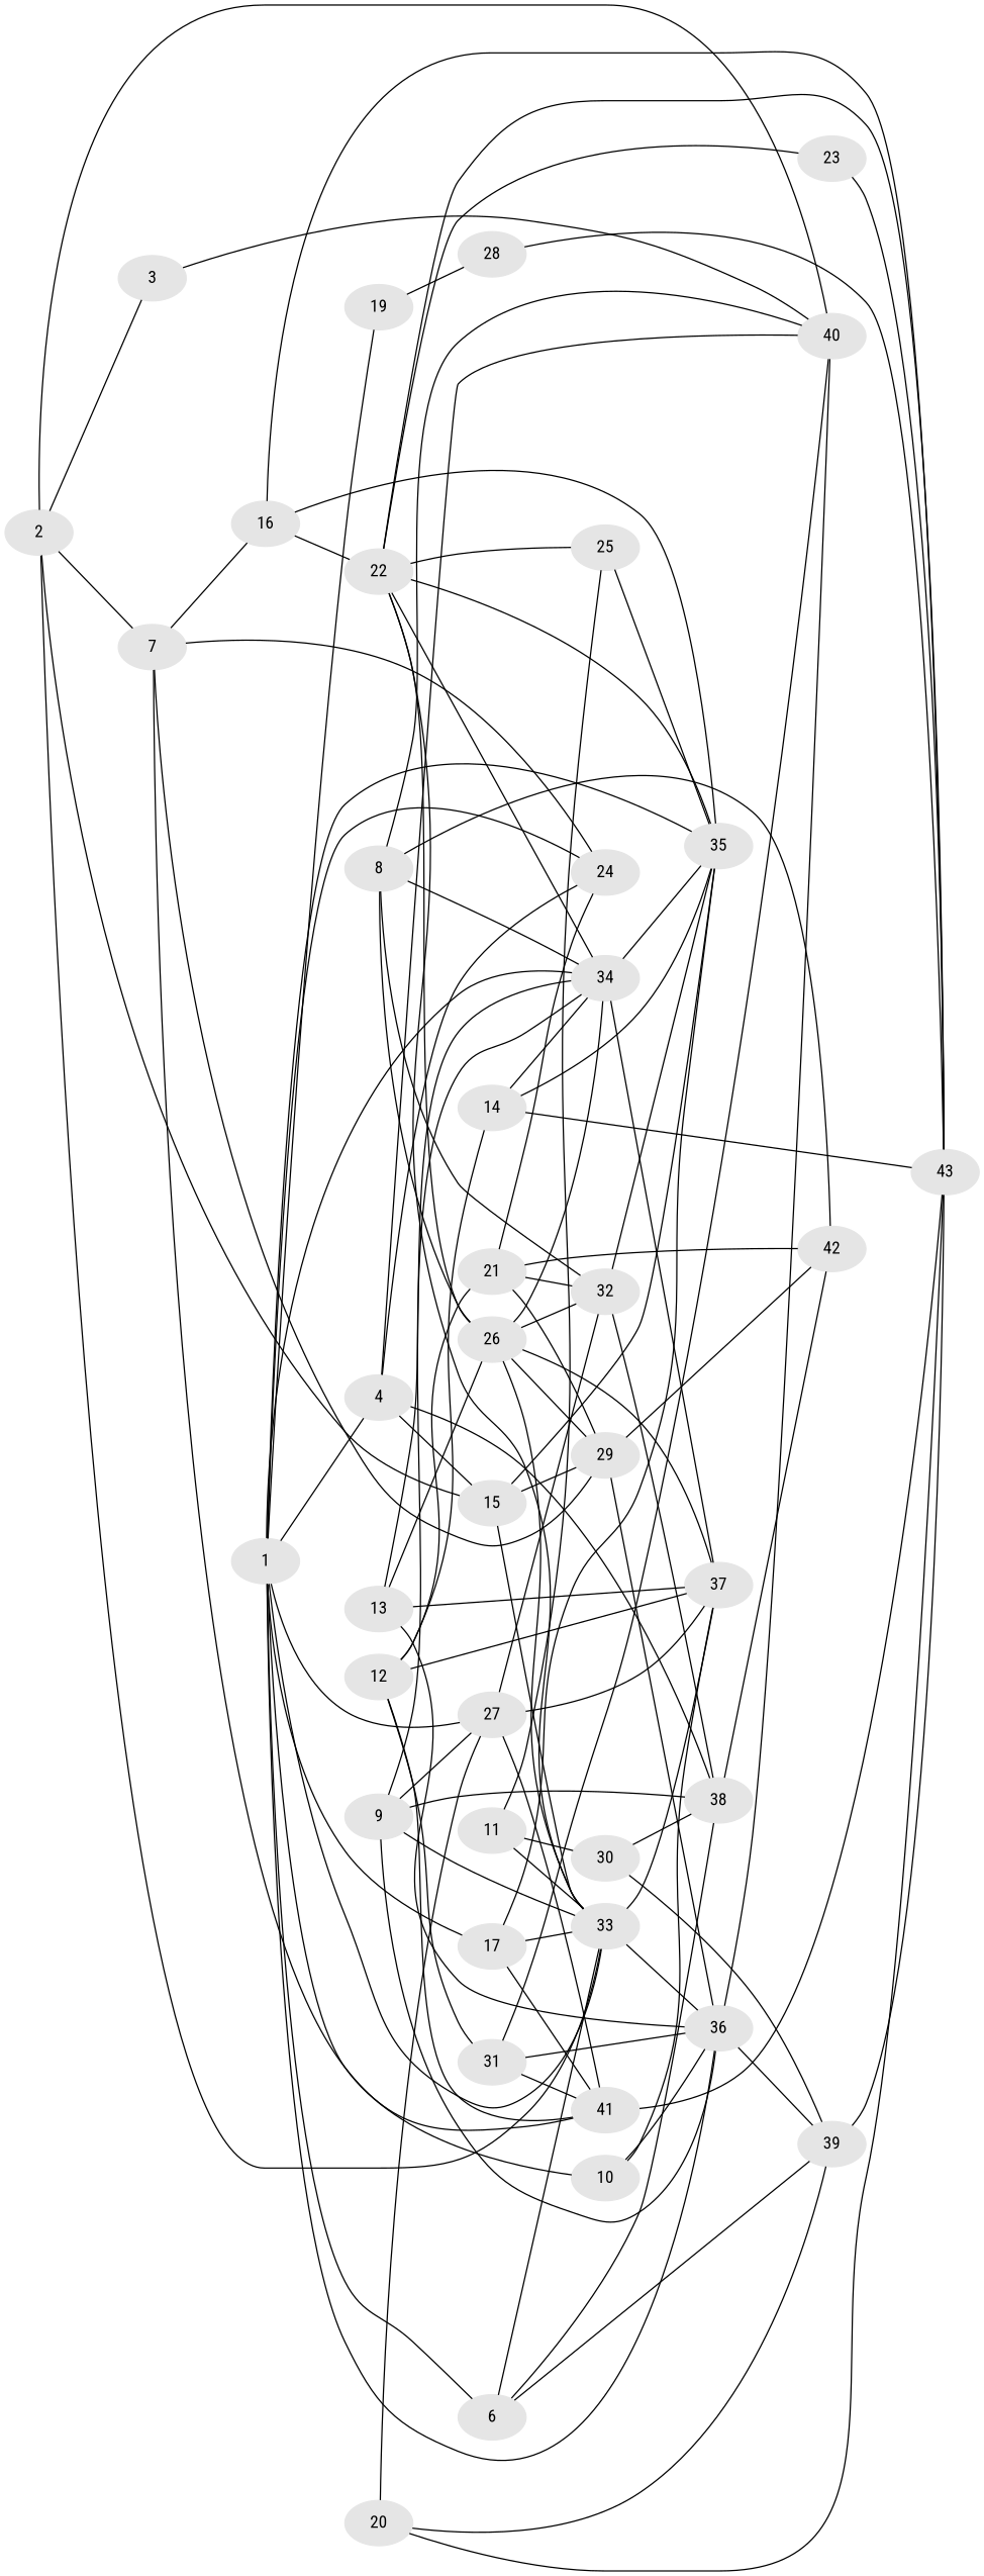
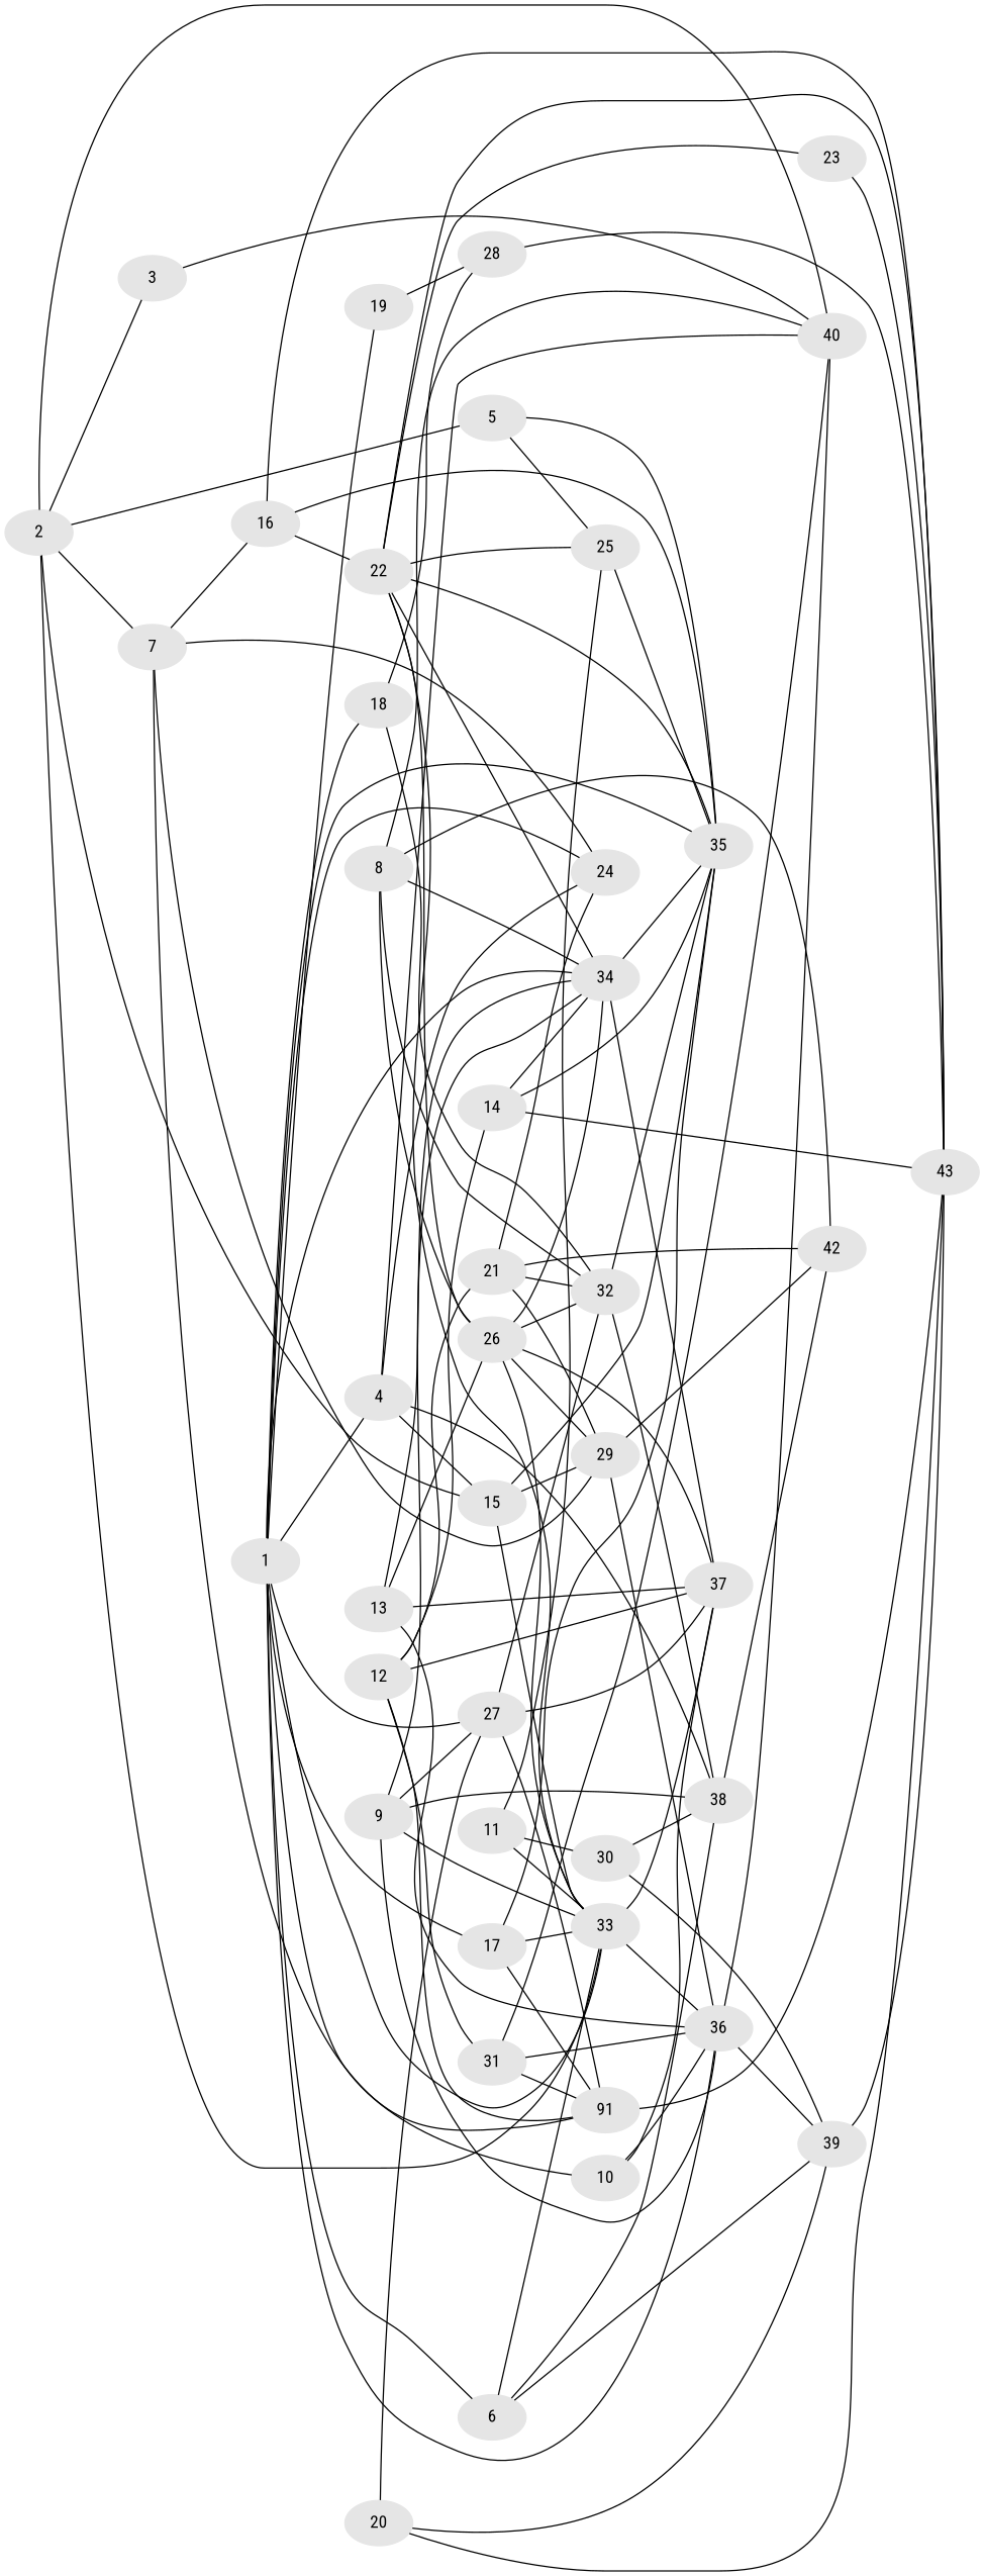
  graph {
    fontname="Roboto Condensed"
    rankdir=LR
    node [color=gray90 fontname="Roboto Condensed" style=filled]
    edge [fontname="Roboto Condensed" weight=1.0]
    1
    4
    6
    10
    17
+   18
    19
    24
    27
    33
    34
    35
    36
    15
    40
    38
    39
    37
-   41
+   41 [label=91]
    28
    32
    2
    3
+   5
    7
    25
    16
    29
    42
    43
    22
    8
    26
    9
    11
    30
    12
    14
    21
    31
    13
    23
    20
    1 -- 4
    1 -- 6
    1 -- 10
    1 -- 17
+   1 -- 18
    1 -- 19
    1 -- 24
    1 -- 27
    1 -- 33
    1 -- 34 [weight=2.0]
    1 -- 35
    1 -- 36
    4 -- 24
    4 -- 15
    4 -- 40
    4 -- 38
    6 -- 33
    6 -- 38
    6 -- 39
    10 -- 36
    10 -- 37
    17 -- 33
    17 -- 35
    17 -- 41
+   18 -- 28 [weight=2.0]
+   18 -- 32
    19 -- 28
    27 -- 37
    27 -- 41
    27 -- 32
    33 -- 36 [weight=2.0]
    33 -- 37
    34 -- 35
    34 -- 37
    36 -- 40
    36 -- 39
    15 -- 33
    15 -- 35
    15 -- 29
    38 -- 42
    39 -- 43
    41 -- 43
    28 -- 43
    32 -- 35
    32 -- 38
    2 -- 33
    2 -- 15
    2 -- 40
    2 -- 3
+   2 -- 5
    2 -- 7
    3 -- 40
+   5 -- 35
+   5 -- 25
    7 -- 24
    7 -- 41
    7 -- 16
    7 -- 29
    25 -- 35
    16 -- 35
    16 -- 43
    16 -- 22
    29 -- 36
    29 -- 42
    22 -- 33 [weight=2.0]
    22 -- 34
    22 -- 35
    22 -- 25
    22 -- 43
    22 -- 26
    22 -- 23
    8 -- 34
    8 -- 40
    8 -- 32
    8 -- 42
    8 -- 26
    26 -- 33
    26 -- 34
    26 -- 37
    26 -- 32
    26 -- 29
    9 -- 27
    9 -- 33
    9 -- 34
    9 -- 36 [weight=2.0]
    9 -- 38
    11 -- 33
    11 -- 25
    11 -- 30
    30 -- 38 [weight=2.0]
    30 -- 39
    12 -- 37
    12 -- 41
    12 -- 14
    12 -- 21
    12 -- 31 [weight=2.0]
    14 -- 34
    14 -- 35
    14 -- 43 [weight=2.0]
    21 -- 24
    21 -- 32
    21 -- 29
    21 -- 42
    31 -- 36
    31 -- 40
    31 -- 41
    13 -- 34
    13 -- 36
    13 -- 37 [weight=2.0]
    13 -- 26
    23 -- 43
    20 -- 27
    20 -- 39
    20 -- 43
  }
